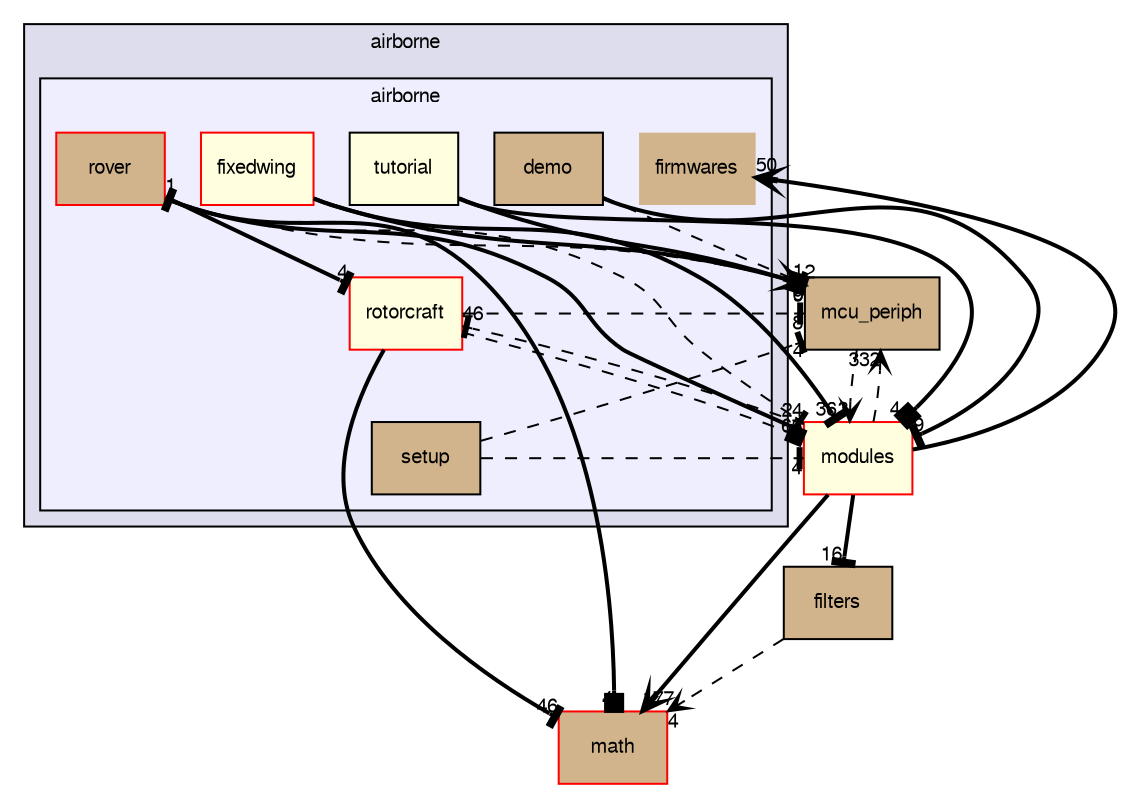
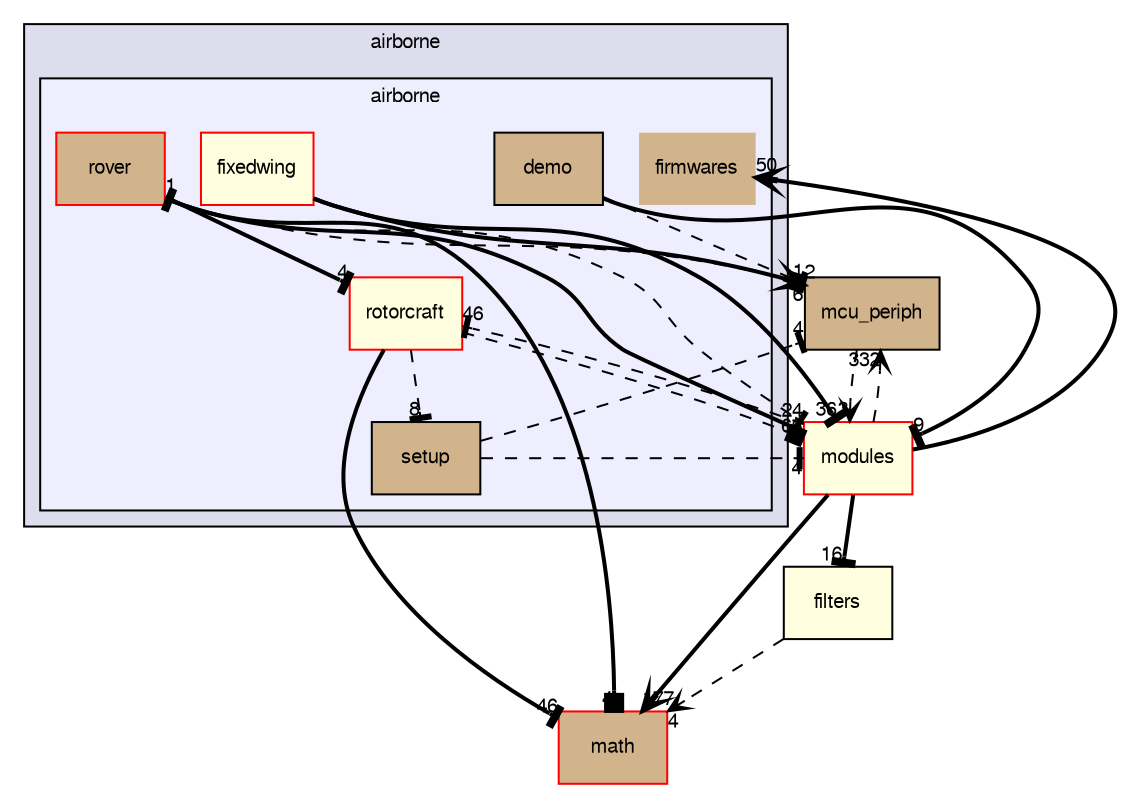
  digraph {
    compound=true
    node [fillcolor=tan fontname=FreeSans fontsize=10 shape=box style=filled color=red]
    edge [arrowhead=tee headlabel=4 labeldistance=1.5 labelfontname=FreeSans labelfontsize=10 style=bold]
    n1 [label=firmwares shape=plaintext color=""]
    n2 [color=black label=demo]
    n3 [fillcolor=lightyellow label=fixedwing]
    n4 [fillcolor=lightyellow label=rotorcraft]
    n5 [label=rover]
    n6 [color=black label=setup]
-   n7 [color=black fillcolor=lightyellow label=tutorial]
    n8 [label=mcu_periph color=""]
    n9 [fillcolor=lightyellow label=modules]
    n10 [label=math]
-   n11 [label=filters color=""]
+   n11 [fillcolor=lightyellow label=filters color=""]
    subgraph cluster_1 {
      bgcolor="#ddddee"
      fontname=FreeSans
      fontsize=10
      label=airborne
      pencolor=black
      subgraph cluster_2 {
        bgcolor="#eeeeff"
        fontname=FreeSans
        fontsize=10
        label=airborne
        pencolor=black
        n1
        n2
        n3
        n4
        n5
        n6
-       n7
      }
    }
    n2 -> n8 [headlabel=1 style=dashed]
    n2 -> n9 [headlabel=9]
    n3 -> n8 [arrowhead=vee headlabel=6]
    n3 -> n9 [headlabel=36]
-   n4 -> n8 [headlabel=8 style=dashed]
+   n4 -> n6 [headlabel=8 style=dashed]
    n4 -> n9 [arrowhead=box headlabel=66 style=dashed]
    n4 -> n10 [headlabel=46]
    n5 -> n4
    n5 -> n8 [arrowhead=box headlabel=2 style=dashed]
    n5 -> n9 [headlabel=24 style=dashed]
    n5 -> n10 [arrowhead=box]
    n6 -> n8 [style=dashed]
    n6 -> n9 [style=dashed]
-   n7 -> n8 [arrowhead=box headlabel=9]
-   n7 -> n9 [arrowhead=box]
    n8 -> n9 [arrowhead=vee headlabel=3 style=dashed]
    n9 -> n1 [arrowhead=vee headlabel=50]
    n9 -> n4 [headlabel=46 style=dashed]
    n9 -> n5 [headlabel=1]
    n9 -> n8 [arrowhead=vee headlabel=332 style=dashed]
    n9 -> n10 [arrowhead=vee headlabel=177]
    n9 -> n11 [headlabel=16]
    n11 -> n10 [arrowhead=vee style=dashed]
  }
